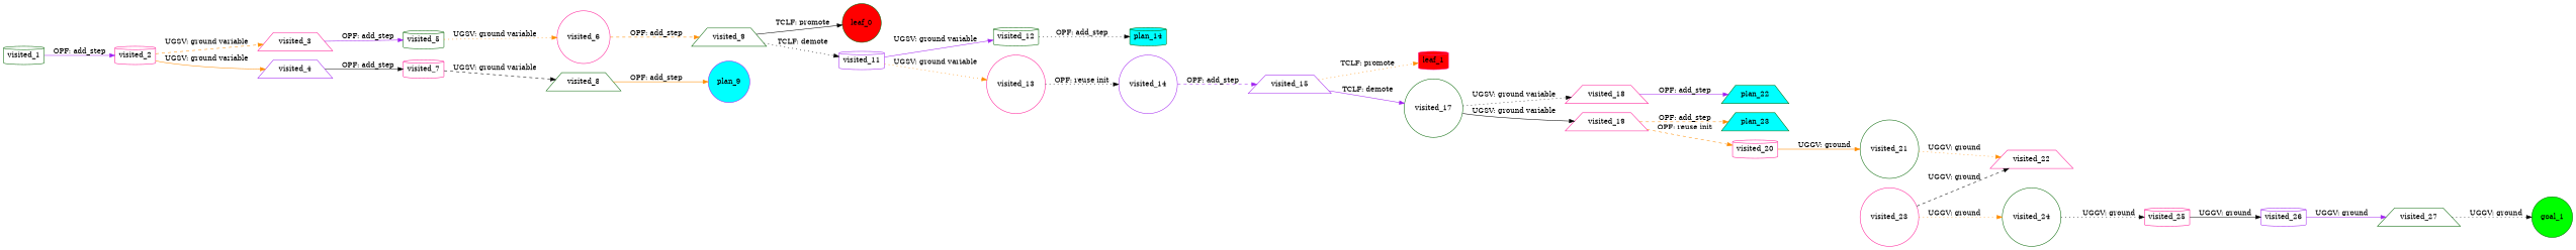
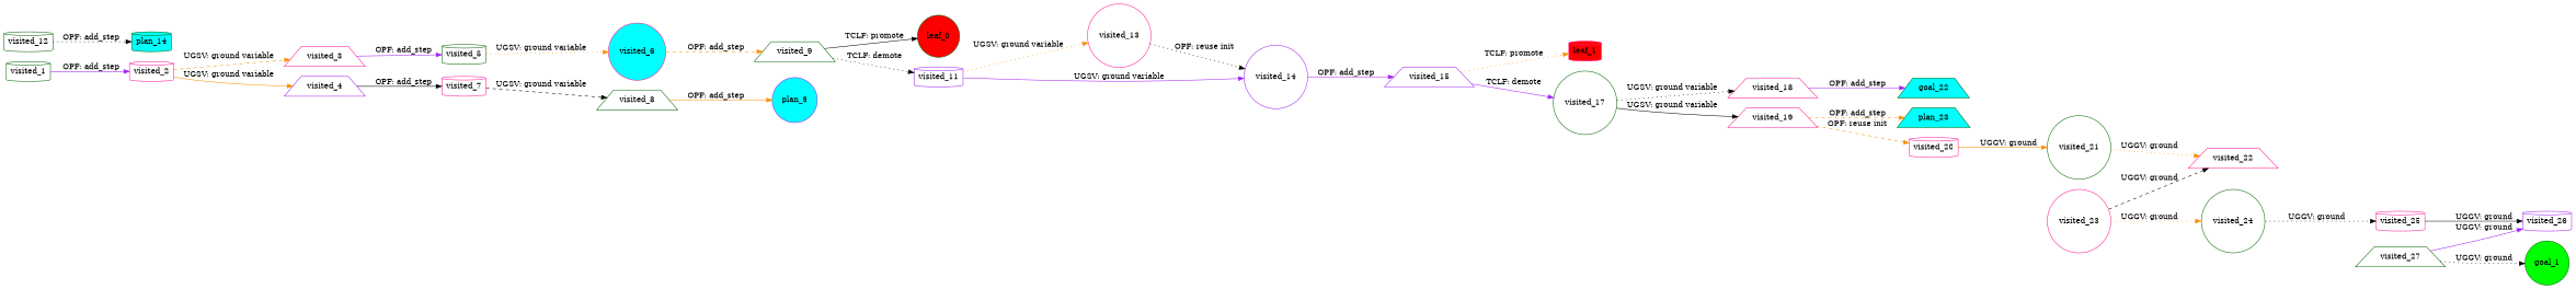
  digraph {
    rankdir=LR
    node [color=darkgreen fillcolor=white shape=cylinder style=filled]
    edge [color=darkorange style=solid]
    n1 [label=visited_1]
    n2 [color=deeppink label=visited_2]
    n3 [color=deeppink label=visited_3 shape=trapezium]
    n4 [color=purple label=visited_4 shape=trapezium]
    n5 [label=visited_5]
    n6 [color=deeppink label=visited_7]
-   n7 [color=deeppink label=visited_6 shape=circle]
+   n7 [color=deeppink fillcolor=cyan label=visited_6 shape=circle]
    n8 [label=visited_8 shape=trapezium]
    n9 [label=visited_9 shape=trapezium]
    n10 [color=purple fillcolor=cyan label=plan_9 shape=circle]
    n11 [fillcolor=red label=leaf_0 shape=circle]
    n12 [color=purple label=visited_11]
    n13 [label=visited_12]
    n14 [color=deeppink label=visited_13 shape=circle]
    n15 [fillcolor=cyan label=plan_14]
    n16 [color=purple label=visited_14 shape=circle]
    n17 [color=purple label=visited_15 shape=trapezium]
    n18 [color=deeppink fillcolor=red label=leaf_1]
    n19 [label=visited_17 shape=circle]
    n20 [color=deeppink label=visited_18 shape=trapezium]
    n21 [color=deeppink label=visited_19 shape=trapezium]
-   n22 [fillcolor=cyan label=plan_22 shape=trapezium]
+   n22 [fillcolor=cyan label=goal_22 shape=trapezium]
    n23 [fillcolor=cyan label=plan_23 shape=trapezium]
    n24 [color=deeppink label=visited_20]
    n25 [label=visited_21 shape=circle]
    n26 [color=deeppink label=visited_22 shape=trapezium]
    n27 [color=deeppink label=visited_23 shape=circle]
    n28 [label=visited_24 shape=circle]
    n29 [color=deeppink label=visited_25]
    n30 [color=purple label=visited_26]
    n31 [label=visited_27 shape=trapezium]
    n32 [fillcolor=green label=goal_1 shape=circle]
    n1 -> n2 [color=purple label="OPF: add_step"]
    n2 -> n3 [label="UGSV: ground variable" style=dashed]
    n2 -> n4 [label="UGSV: ground variable"]
    n3 -> n5 [color=purple label="OPF: add_step"]
    n4 -> n6 [color=black label="OPF: add_step"]
    n5 -> n7 [label="UGSV: ground variable" style=dotted]
    n6 -> n8 [color=black label="UGSV: ground variable" style=dashed]
    n7 -> n9 [label="OPF: add_step" style=dashed]
    n8 -> n10 [label="OPF: add_step"]
    n9 -> n11 [color=black label="TCLF: promote"]
    n9 -> n12 [color=black label="TCLF: demote" style=dotted]
-   n12 -> n13 [color=purple label="UGSV: ground variable"]
+   n12 -> n16 [color=purple label="UGSV: ground variable"]
    n12 -> n14 [label="UGSV: ground variable" style=dotted]
    n13 -> n15 [color=black label="OPF: add_step" style=dotted]
    n14 -> n16 [color=black label="OPF: reuse init" style=dotted]
-   n16 -> n17 [color=purple label="OPF: add_step" style=dashed]
+   n16 -> n17 [color=purple label="OPF: add_step"]
    n17 -> n18 [label="TCLF: promote" style=dotted]
    n17 -> n19 [color=purple label="TCLF: demote"]
    n19 -> n20 [color=black label="UGSV: ground variable" style=dotted]
    n19 -> n21 [color=black label="UGSV: ground variable"]
    n20 -> n22 [color=purple label="OPF: add_step"]
    n21 -> n23 [label="OPF: add_step" style=dashed]
    n21 -> n24 [label="OPF: reuse init" style=dashed]
    n24 -> n25 [label="UGGV: ground"]
    n25 -> n26 [label="UGGV: ground" style=dotted]
    n27 -> n26 [color=black label="UGGV: ground" style=dashed]
    n27 -> n28 [label="UGGV: ground" style=dotted]
    n28 -> n29 [color=black label="UGGV: ground" style=dotted]
    n29 -> n30 [color=black label="UGGV: ground"]
-   n30 -> n31 [color=purple label="UGGV: ground"]
+   n31 -> n30 [color=purple label="UGGV: ground"]
    n31 -> n32 [color=black label="UGGV: ground" style=dotted]
  }
